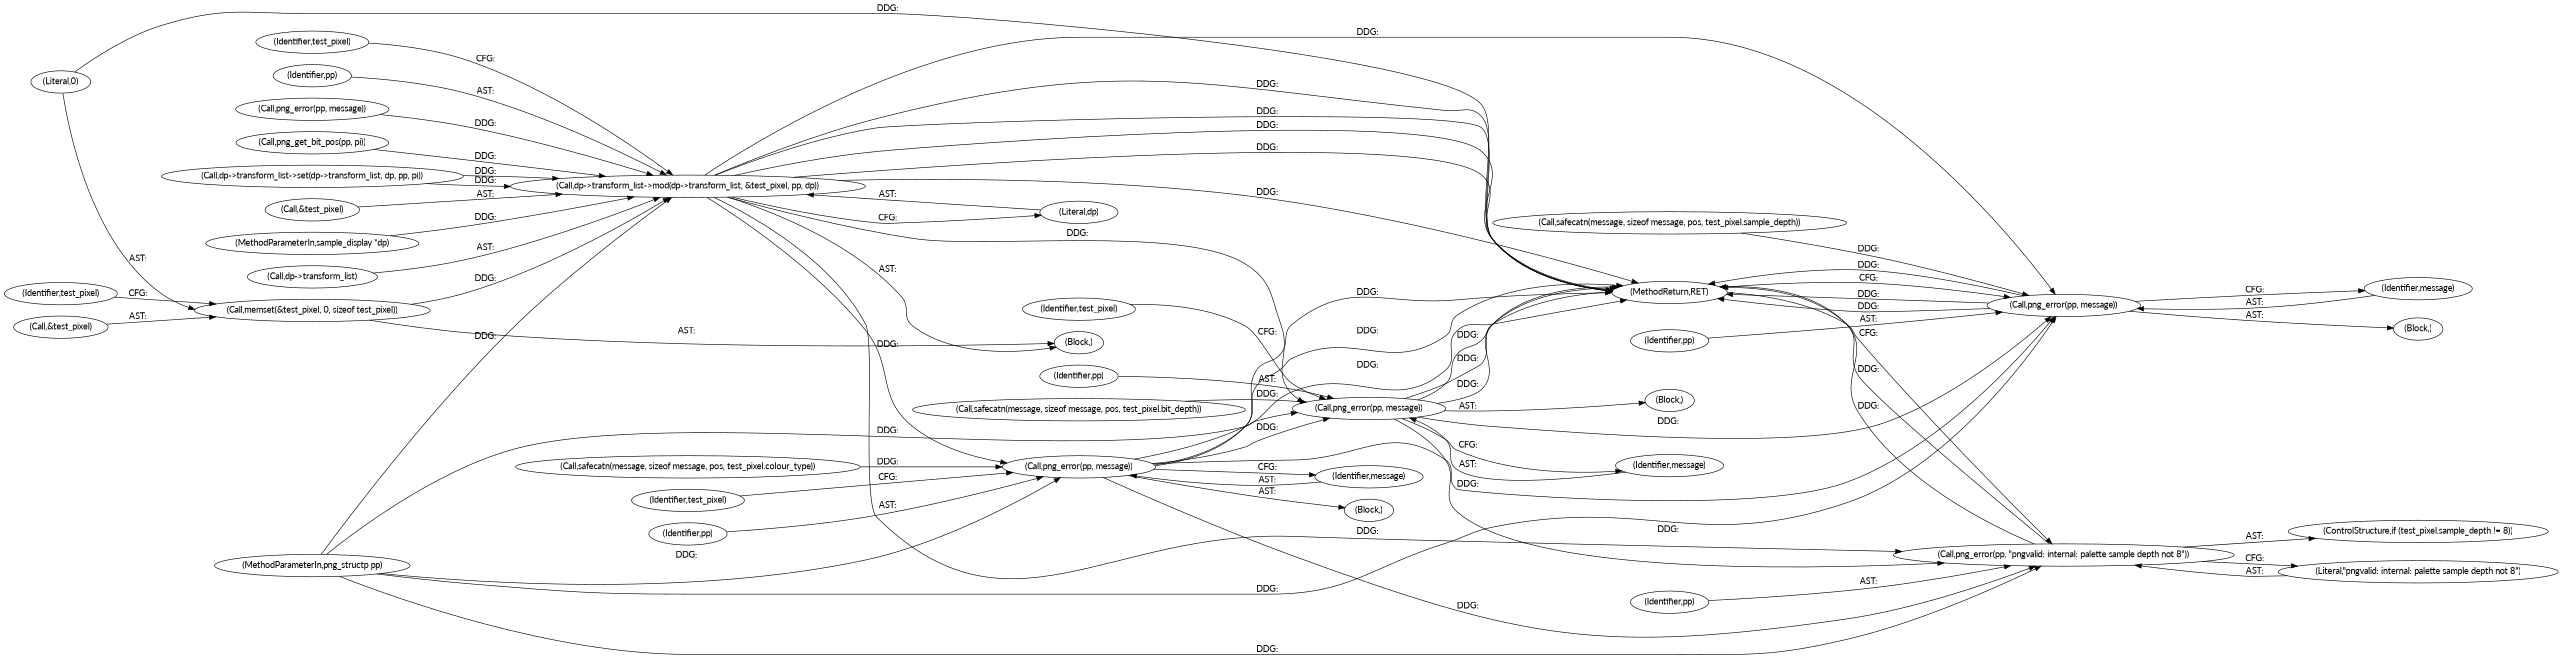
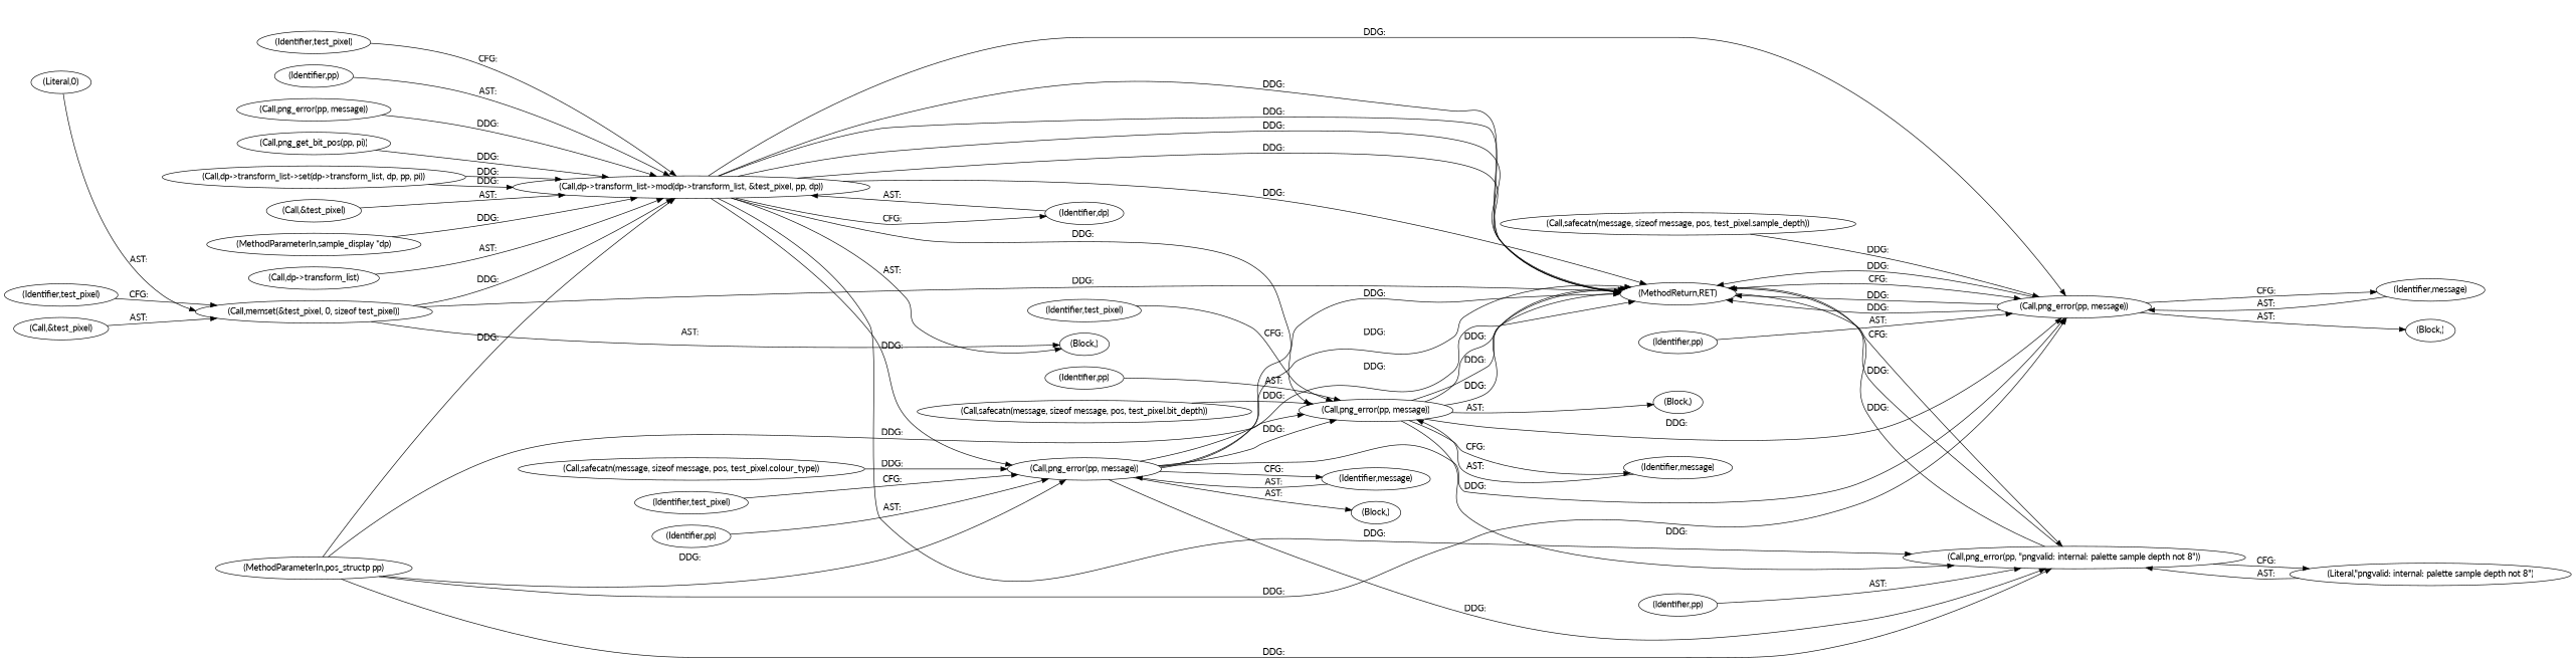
  digraph {
    fontname=Lato
    rankdir=LR
    node [fontname=Lato]
    edge [fontname=Lato]
    n1 [label="(Call,memset(&test_pixel, 0, sizeof test_pixel))"]
    n2 [label="(Call,dp->transform_list->mod(dp->transform_list, &test_pixel, pp, dp))"]
    n3 [label="(Block,)"]
    n4 [label="(MethodReturn,RET)"]
    n5 [label="(Call,png_error(pp, message))"]
    n6 [label="(Call,png_error(pp, message))"]
    n7 [label="(Call,png_error(pp, \"pngvalid: internal: palette sample depth not 8\"))"]
    n8 [label="(Call,png_error(pp, message))"]
-   n9 [label="(Literal,dp)"]
+   n9 [label="(Identifier,dp)"]
    n10 [label="(Block,)"]
    n11 [label="(Identifier,message)"]
    n12 [label="(Identifier,message)"]
    n13 [label="(Block,)"]
-   n14 [label="(ControlStructure,if (test_pixel.sample_depth != 8))"]
    n15 [label="(Literal,\"pngvalid: internal: palette sample depth not 8\")"]
    n16 [label="(Identifier,message)"]
    n17 [label="(Block,)"]
    n18 [label="(Call,dp->transform_list)"]
    n19 [label="(Call,&test_pixel)"]
    n20 [label="(Call,dp->transform_list->set(dp->transform_list, dp, pp, pi))"]
    n21 [label="(Identifier,pp)"]
    n22 [label="(Identifier,test_pixel)"]
-   n23 [label="(MethodParameterIn,png_structp pp)"]
+   n23 [label="(MethodParameterIn,pos_structp pp)"]
    n24 [label="(Identifier,pp)"]
    n25 [label="(Call,png_error(pp, message))"]
    n26 [label="(Literal,0)"]
    n27 [label="(Call,png_get_bit_pos(pp, pi))"]
    n28 [label="(Call,&test_pixel)"]
    n29 [label="(Identifier,pp)"]
    n30 [label="(Call,safecatn(message, sizeof message, pos, test_pixel.sample_depth))"]
    n31 [label="(MethodParameterIn,sample_display *dp)"]
    n32 [label="(Call,safecatn(message, sizeof message, pos, test_pixel.colour_type))"]
    n33 [label="(Call,safecatn(message, sizeof message, pos, test_pixel.bit_depth))"]
    n34 [label="(Identifier,test_pixel)"]
    n35 [label="(Identifier,test_pixel)"]
    n36 [label="(Identifier,pp)"]
    n37 [label="(Identifier,pp)"]
    n38 [label="(Identifier,test_pixel)"]
    n1 -> n2 [label="DDG: "]
    n1 -> n3 [label="AST: "]
-   n26 -> n4 [label="DDG: "]
+   n1 -> n4 [label="DDG: "]
    n2 -> n3 [label="AST: "]
    n2 -> n4 [label="DDG: "]
    n2 -> n4 [label="DDG: "]
    n2 -> n4 [label="DDG: "]
    n2 -> n4 [label="DDG: "]
    n2 -> n4 [label="DDG: "]
    n2 -> n5 [label="DDG: "]
    n2 -> n6 [label="DDG: "]
    n2 -> n7 [label="DDG: "]
    n2 -> n8 [label="DDG: "]
    n2 -> n9 [label="CFG: "]
    n4 -> n7 [label="CFG: "]
    n4 -> n8 [label="CFG: "]
    n5 -> n4 [label="DDG: "]
    n5 -> n4 [label="DDG: "]
    n5 -> n4 [label="DDG: "]
    n5 -> n6 [label="DDG: "]
    n5 -> n7 [label="DDG: "]
    n5 -> n8 [label="DDG: "]
    n5 -> n10 [label="AST: "]
    n5 -> n11 [label="CFG: "]
    n6 -> n4 [label="DDG: "]
    n6 -> n4 [label="DDG: "]
    n6 -> n4 [label="DDG: "]
    n6 -> n7 [label="DDG: "]
    n6 -> n8 [label="DDG: "]
    n6 -> n12 [label="CFG: "]
    n6 -> n13 [label="AST: "]
    n7 -> n4 [label="DDG: "]
    n7 -> n4 [label="DDG: "]
-   n7 -> n14 [label="AST: "]
    n7 -> n15 [label="CFG: "]
    n8 -> n4 [label="DDG: "]
    n8 -> n4 [label="DDG: "]
    n8 -> n4 [label="DDG: "]
    n8 -> n16 [label="CFG: "]
    n8 -> n17 [label="AST: "]
    n9 -> n2 [label="AST: "]
    n11 -> n5 [label="AST: "]
    n12 -> n6 [label="AST: "]
    n15 -> n7 [label="AST: "]
    n16 -> n8 [label="AST: "]
    n18 -> n2 [label="AST: "]
    n19 -> n1 [label="AST: "]
    n20 -> n2 [label="DDG: "]
    n20 -> n2 [label="DDG: "]
    n21 -> n6 [label="AST: "]
    n22 -> n2 [label="CFG: "]
    n23 -> n2 [label="DDG: "]
    n23 -> n5 [label="DDG: "]
    n23 -> n6 [label="DDG: "]
    n23 -> n7 [label="DDG: "]
    n23 -> n8 [label="DDG: "]
    n24 -> n2 [label="AST: "]
    n25 -> n2 [label="DDG: "]
    n26 -> n1 [label="AST: "]
    n27 -> n2 [label="DDG: "]
    n28 -> n2 [label="AST: "]
    n29 -> n8 [label="AST: "]
    n30 -> n8 [label="DDG: "]
    n31 -> n2 [label="DDG: "]
    n32 -> n5 [label="DDG: "]
    n33 -> n6 [label="DDG: "]
    n34 -> n5 [label="CFG: "]
    n35 -> n6 [label="CFG: "]
    n36 -> n5 [label="AST: "]
    n37 -> n7 [label="AST: "]
    n38 -> n1 [label="CFG: "]
  }
